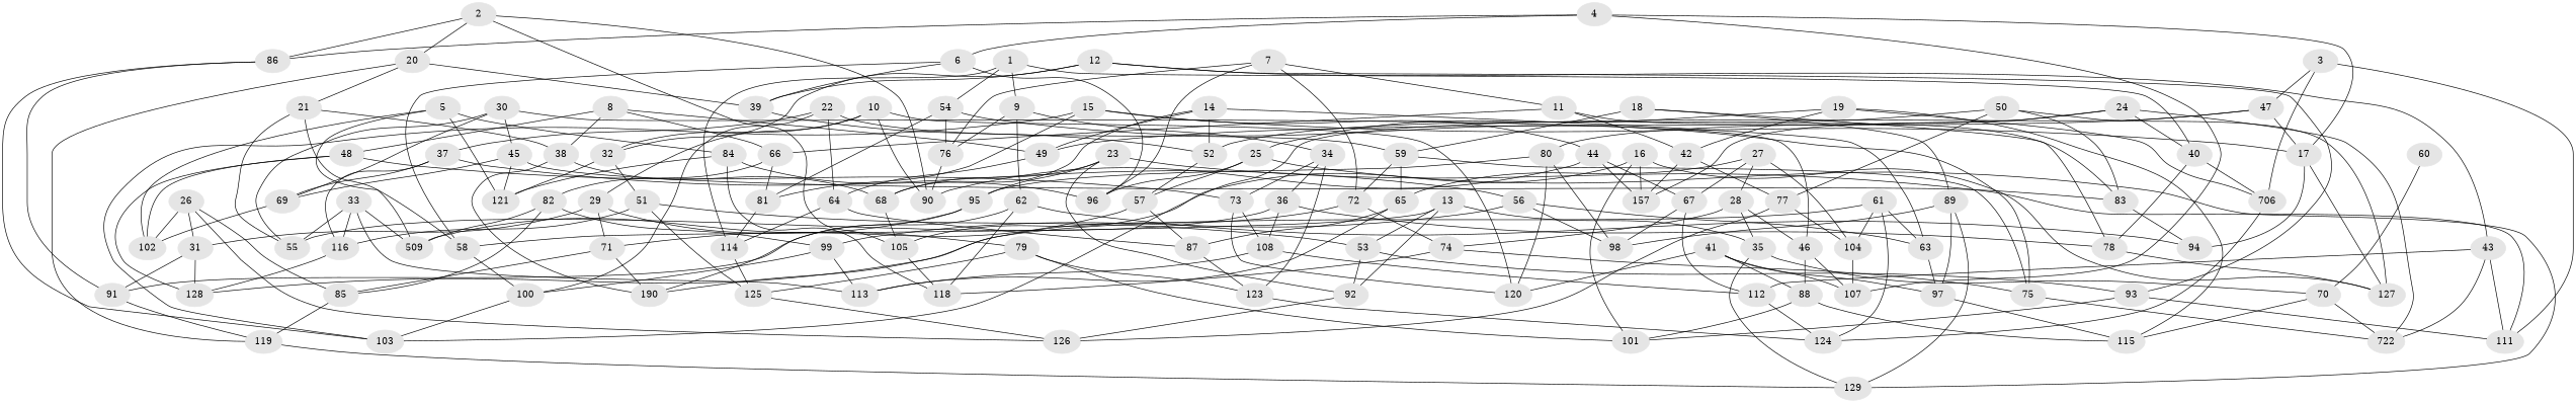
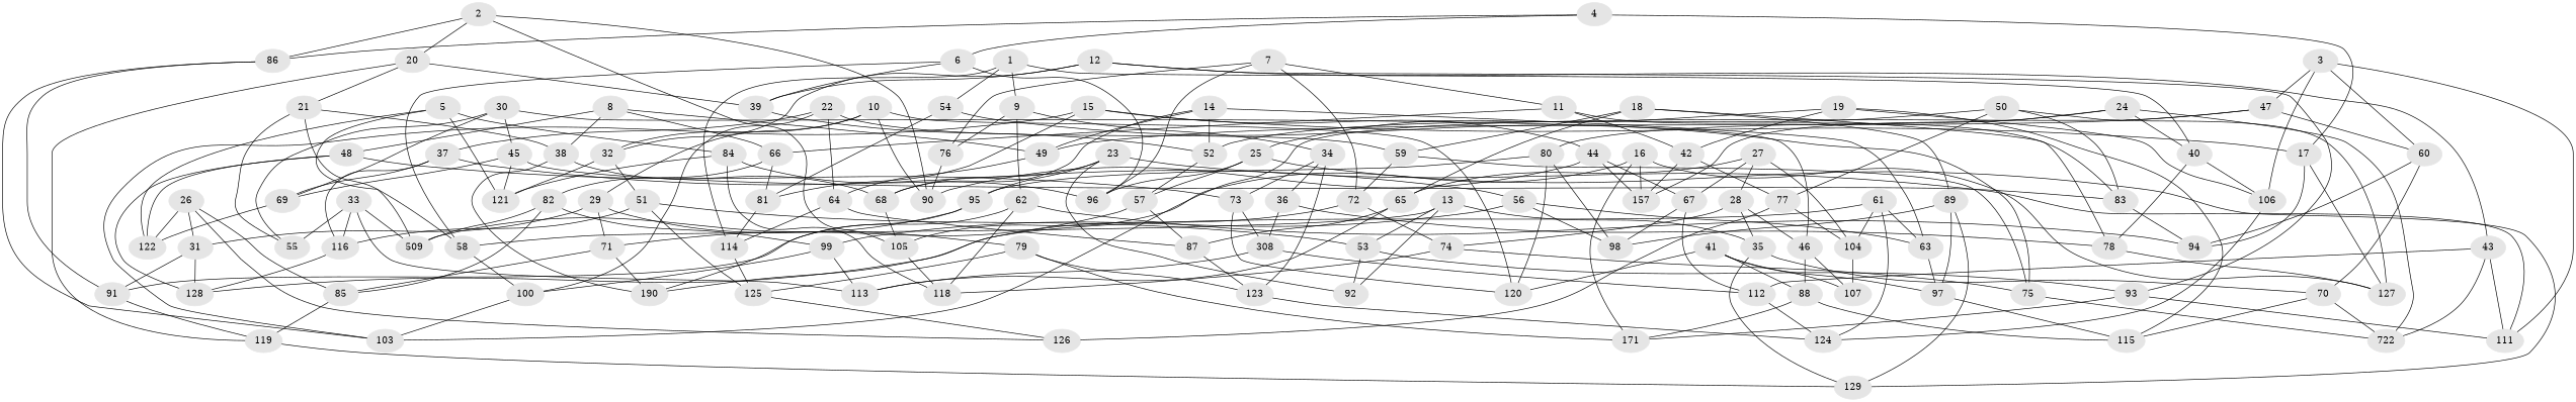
  graph {
    node [color=gray90 style=filled]
    1
    9
    40
    54
    114
    76
    34
    62
-   106 [label=706]
+   106
    78
    81
    75
    125
    2
    20
    86
    90
    105
    39
    21
    119
    103
    91
    118
    3
    47
    60
    111
    49
    94
    70
    124
    4
    6
    17
    107
    58
    96
    127
    5
    84
-   102
+   102 [label=122]
    n43 [label=509]
    121
    52
    100
    7
    11
    72
    66
    42
    83
    74
    n54 [label=190]
    8
    38
    48
    68
    128
    73
    64
    82
    36
    123
    10
    29
    32
    120
    31
    71
    79
    51
    n73 [label=157]
    77
    12
    43
    93
    n78 [label=722]
    112
-   101
+   101 [label=171]
    13
    35
    53
    92
    129
    126
    14
    63
    57
    97
    15
    44
    67
    16
    18
    59
    65
    89
    113
    87
    98
    19
    25
    115
    55
    22
    37
    69
    116
    56
    23
    95
    24
    80
    26
    85
    27
    28
    104
    46
    88
    30
    45
    33
-   108
+   108 [label=308]
    99
    41
    50
    61
    1 -- 9
    1 -- 40
    1 -- 54
    1 -- 114
    9 -- 76
    9 -- 34
    9 -- 62
    40 -- 106
    40 -- 78
-   54 -- 76
    54 -- 81
    54 -- 75
    114 -- 125
    76 -- 90
    34 -- 73
    34 -- 36
    34 -- 123
    62 -- 91
    62 -- 118
    62 -- 94
    106 -- 124
    78 -- 127
    81 -- 114
    75 -- n78
    125 -- 126
    2 -- 20
    2 -- 86
    2 -- 90
    2 -- 105
    20 -- 39
    20 -- 21
    20 -- 119
    86 -- 103
    86 -- 91
    105 -- 118
    39 -- 52
    21 -- 58
    21 -- 38
    21 -- 55
    119 -- 129
    91 -- 119
    3 -- 106
    3 -- 47
+   3 -- 60
    3 -- 111
    47 -- 103
-   47 -- 17
+   47 -- 60
    47 -- 49
+   60 -- 94
    60 -- 70
    49 -- 64
    70 -- n78
    70 -- 115
    4 -- 86
    4 -- 6
    4 -- 17
-   4 -- 107
    6 -- 39
    6 -- 58
    6 -- 96
    17 -- 94
    17 -- 127
    58 -- 100
    5 -- 84
    5 -- 102
    5 -- n43
    5 -- 121
    84 -- 118
    84 -- 96
    84 -- 121
    52 -- 57
    100 -- 103
    7 -- 76
    7 -- 96
    7 -- 11
    7 -- 72
    11 -- 66
    11 -- 42
    11 -- 83
    72 -- 74
    72 -- n54
    66 -- 81
    66 -- 82
    42 -- n73
    42 -- 77
    83 -- 94
    74 -- 75
    74 -- 118
    8 -- 49
    8 -- 66
    8 -- 38
    8 -- 48
    38 -- n54
    38 -- 68
    48 -- 102
    48 -- 128
    48 -- 73
    68 -- 105
    73 -- 120
    73 -- 108
    64 -- 114
    64 -- 87
    82 -- n43
    82 -- 85
    82 -- 99
    36 -- 78
-   36 -- 55
    36 -- 108
    123 -- 124
    10 -- 90
    10 -- 29
    10 -- 32
    10 -- 120
    29 -- 31
    29 -- 71
    29 -- 79
    32 -- 121
    32 -- 51
    31 -- 91
    31 -- 128
    71 -- n54
    71 -- 85
    79 -- 125
    79 -- 123
    79 -- 101
    51 -- 125
    51 -- 53
    51 -- 116
    77 -- 126
    77 -- 104
    12 -- 39
    12 -- 32
    12 -- 43
    12 -- 93
    43 -- 111
    43 -- n78
    43 -- 112
    93 -- 111
    93 -- 101
    112 -- 124
    13 -- 58
    13 -- 35
    13 -- 53
    13 -- 92
    35 -- 70
    35 -- 129
    53 -- 93
    53 -- 92
-   92 -- 126
    14 -- 49
    14 -- 52
    14 -- 68
    14 -- 63
    63 -- 97
    57 -- 71
    57 -- 87
    97 -- 115
    15 -- 81
    15 -- 103
    15 -- 17
    15 -- 44
    44 -- 90
    44 -- n73
    44 -- 67
    67 -- 112
    67 -- 98
    16 -- 105
    16 -- 127
    16 -- n73
    16 -- 101
    18 -- 78
    18 -- 59
-   59 -- 65
+   18 -- 65
    18 -- 89
    59 -- 75
    59 -- 72
    65 -- 113
    65 -- 87
    89 -- 129
    89 -- 97
    89 -- 98
    87 -- 123
    19 -- 106
    19 -- 42
    19 -- 25
    19 -- 115
    25 -- 96
    25 -- 129
    25 -- 57
    22 -- 100
    22 -- 64
    22 -- 59
    22 -- 37
    37 -- 69
    37 -- 116
    37 -- 56
    69 -- 102
    116 -- 128
    56 -- 63
    56 -- 98
    56 -- 99
    23 -- 111
    23 -- 68
    23 -- 92
    23 -- 95
    95 -- n43
    95 -- n54
    24 -- 40
    24 -- n73
    24 -- n78
    24 -- 80
    80 -- 120
    80 -- 98
    80 -- 95
    26 -- 102
    26 -- 31
    26 -- 126
    26 -- 85
    85 -- 119
    27 -- 67
    27 -- 65
    27 -- 28
    27 -- 104
    28 -- 74
    28 -- 35
    28 -- 46
    104 -- 107
    46 -- 107
    46 -- 88
    88 -- 101
    88 -- 115
    30 -- 55
    30 -- 69
    30 -- 46
    30 -- 45
    45 -- 121
    45 -- 83
    45 -- 69
    33 -- n43
    33 -- 113
    33 -- 55
    33 -- 116
    108 -- 112
    108 -- 113
    99 -- 100
    99 -- 113
    41 -- 107
    41 -- 120
    41 -- 97
    41 -- 88
    50 -- 127
    50 -- 52
    50 -- 83
    50 -- 77
    61 -- 124
    61 -- 128
    61 -- 63
    61 -- 104
  }
